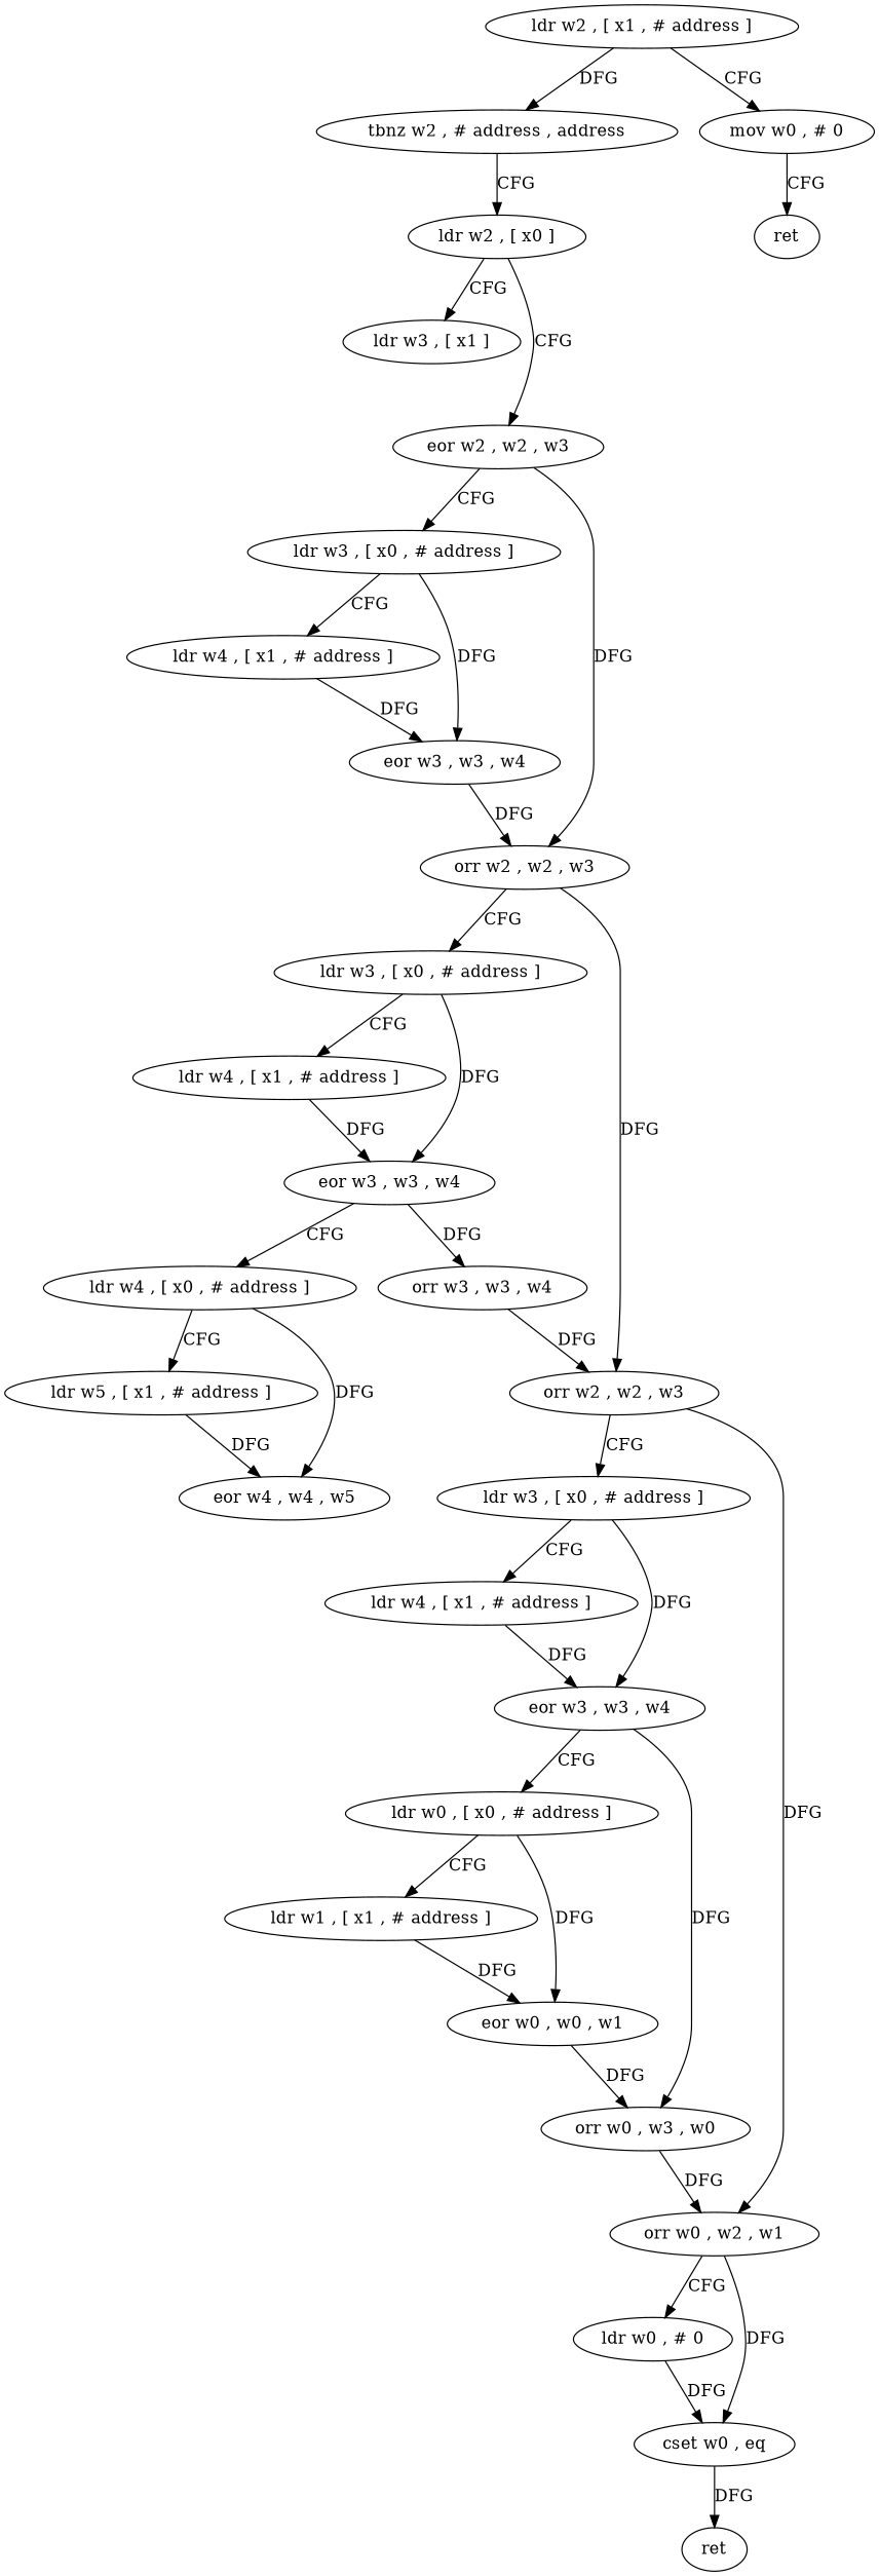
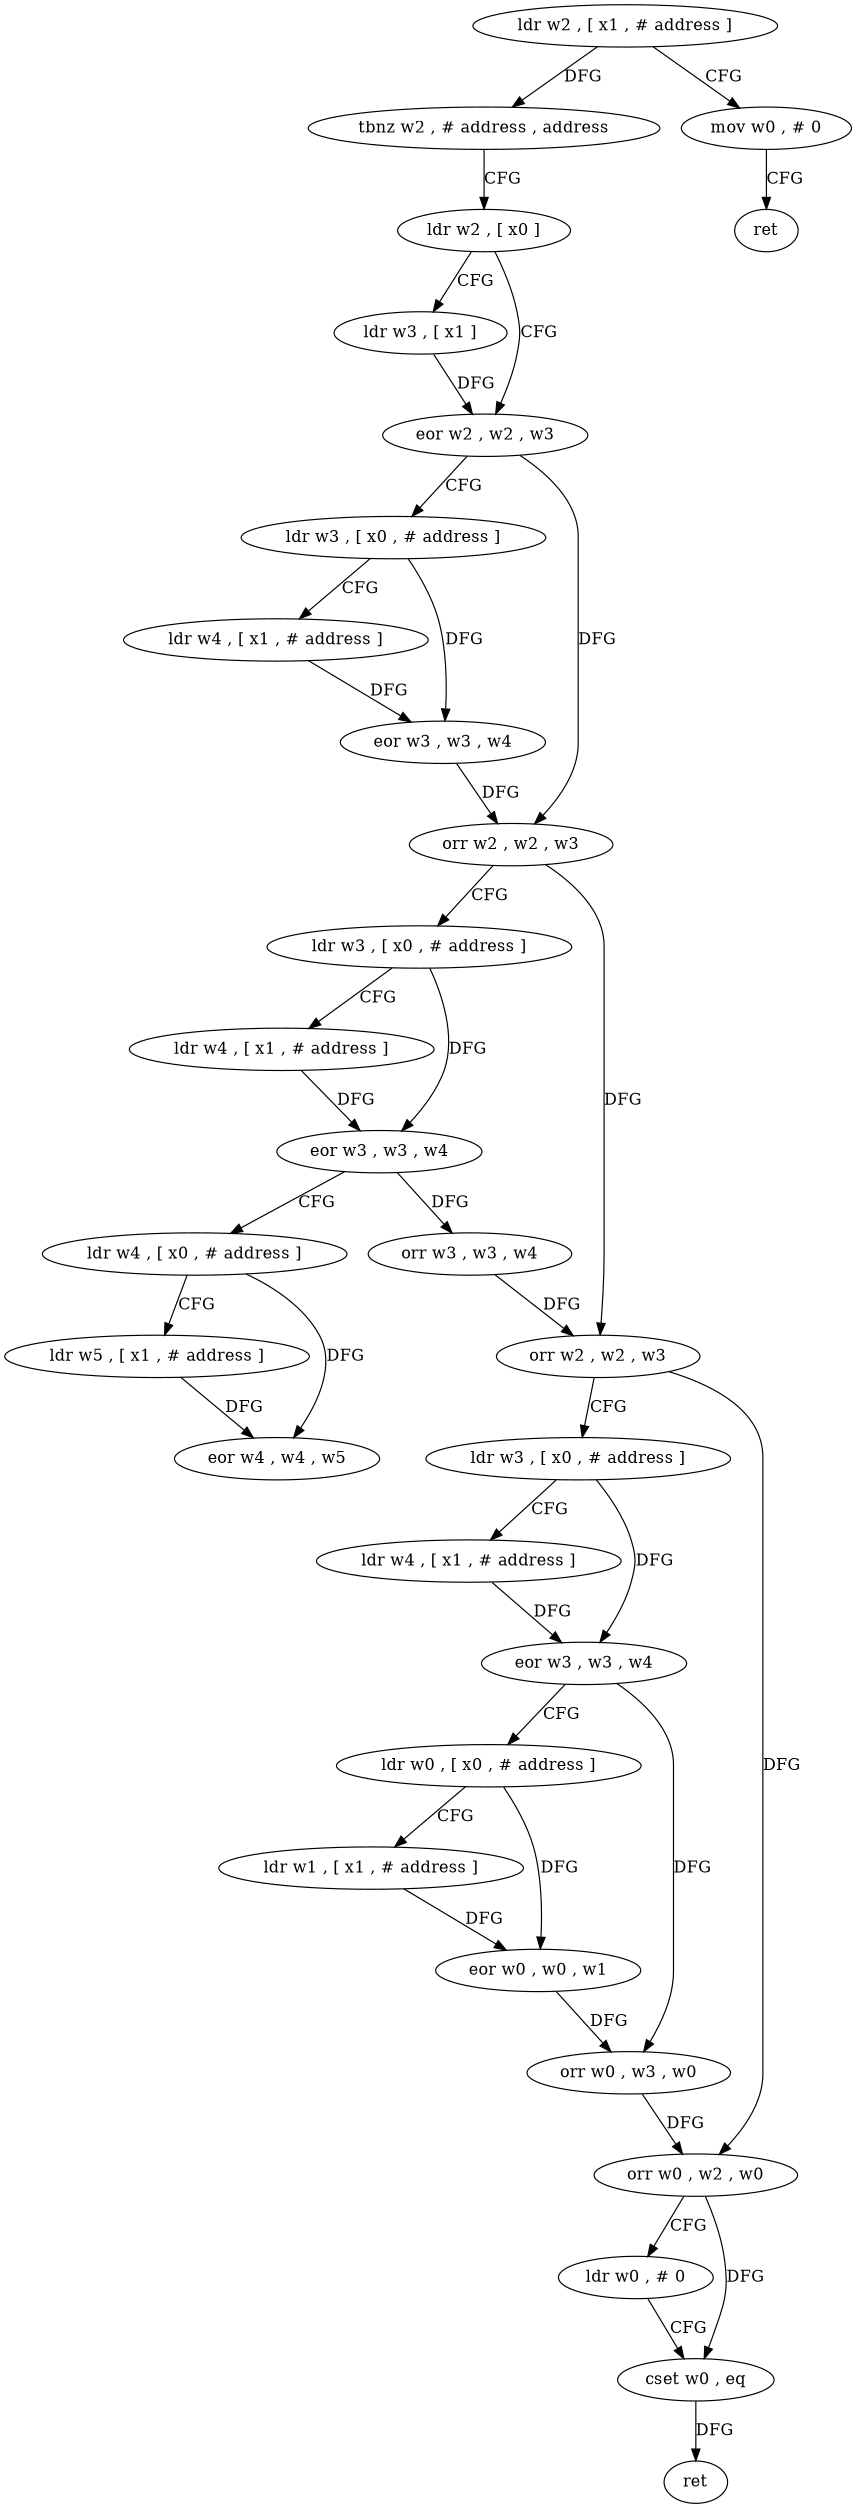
  digraph {
    n1 [label="ldr w2 , [ x1 , # address ]"]
    n2 [label="tbnz w2 , # address , address"]
    n3 [label="mov w0 , # 0"]
    n4 [label="ldr w2 , [ x0 ]"]
    n5 [label=ret]
    n6 [label="ldr w3 , [ x1 ]"]
    n7 [label="eor w2 , w2 , w3"]
    n8 [label="ldr w3 , [ x0 , # address ]"]
    n9 [label="orr w2 , w2 , w3"]
    n10 [label="ldr w4 , [ x1 , # address ]"]
    n11 [label="eor w3 , w3 , w4"]
    n12 [label="ldr w3 , [ x0 , # address ]"]
    n13 [label="orr w2 , w2 , w3"]
    n14 [label="ldr w4 , [ x1 , # address ]"]
    n15 [label="eor w3 , w3 , w4"]
    n16 [label="ldr w3 , [ x0 , # address ]"]
-   n17 [label="orr w0 , w2 , w1"]
+   n17 [label="orr w0 , w2 , w0"]
    n18 [label="ldr w4 , [ x0 , # address ]"]
    n19 [label="orr w3 , w3 , w4"]
    n20 [label="ldr w5 , [ x1 , # address ]"]
    n21 [label="eor w4 , w4 , w5"]
    n22 [label="ldr w4 , [ x1 , # address ]"]
    n23 [label="eor w3 , w3 , w4"]
    n24 [label="ldr w0 , # 0"]
    n25 [label="cset w0 , eq"]
    n26 [label="ldr w0 , [ x0 , # address ]"]
    n27 [label="orr w0 , w3 , w0"]
    n28 [label="ldr w1 , [ x1 , # address ]"]
    n29 [label="eor w0 , w0 , w1"]
    n30 [label=ret]
    n1 -> n2 [label=DFG]
    n1 -> n3 [label=CFG]
    n2 -> n4 [label=CFG]
    n3 -> n5 [label=CFG]
    n4 -> n6 [label=CFG]
    n4 -> n7 [label=CFG]
+   n6 -> n7 [label=DFG]
    n7 -> n8 [label=CFG]
    n7 -> n9 [label=DFG]
    n8 -> n10 [label=CFG]
    n8 -> n11 [label=DFG]
    n9 -> n12 [label=CFG]
    n9 -> n13 [label=DFG]
    n10 -> n11 [label=DFG]
    n11 -> n9 [label=DFG]
    n12 -> n14 [label=CFG]
    n12 -> n15 [label=DFG]
    n13 -> n16 [label=CFG]
    n13 -> n17 [label=DFG]
    n14 -> n15 [label=DFG]
    n15 -> n18 [label=CFG]
    n15 -> n19 [label=DFG]
    n16 -> n22 [label=CFG]
    n16 -> n23 [label=DFG]
    n17 -> n24 [label=CFG]
    n17 -> n25 [label=DFG]
    n18 -> n20 [label=CFG]
    n18 -> n21 [label=DFG]
    n19 -> n13 [label=DFG]
    n20 -> n21 [label=DFG]
    n22 -> n23 [label=DFG]
    n23 -> n26 [label=CFG]
    n23 -> n27 [label=DFG]
-   n24 -> n25 [label=DFG]
+   n24 -> n25 [label=CFG]
    n25 -> n30 [label=DFG]
    n26 -> n28 [label=CFG]
    n26 -> n29 [label=DFG]
    n27 -> n17 [label=DFG]
    n28 -> n29 [label=DFG]
    n29 -> n27 [label=DFG]
  }
